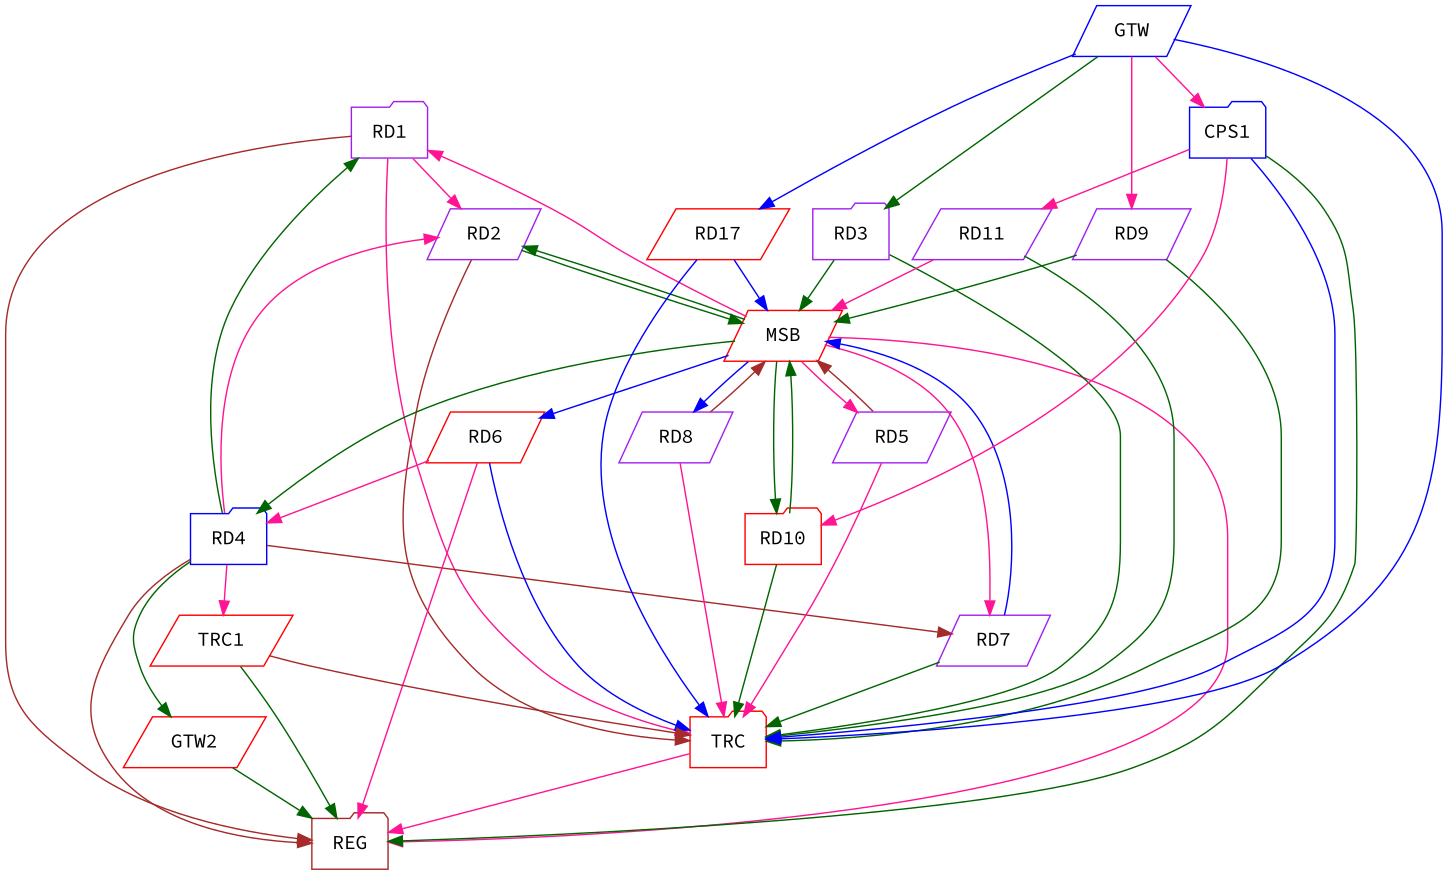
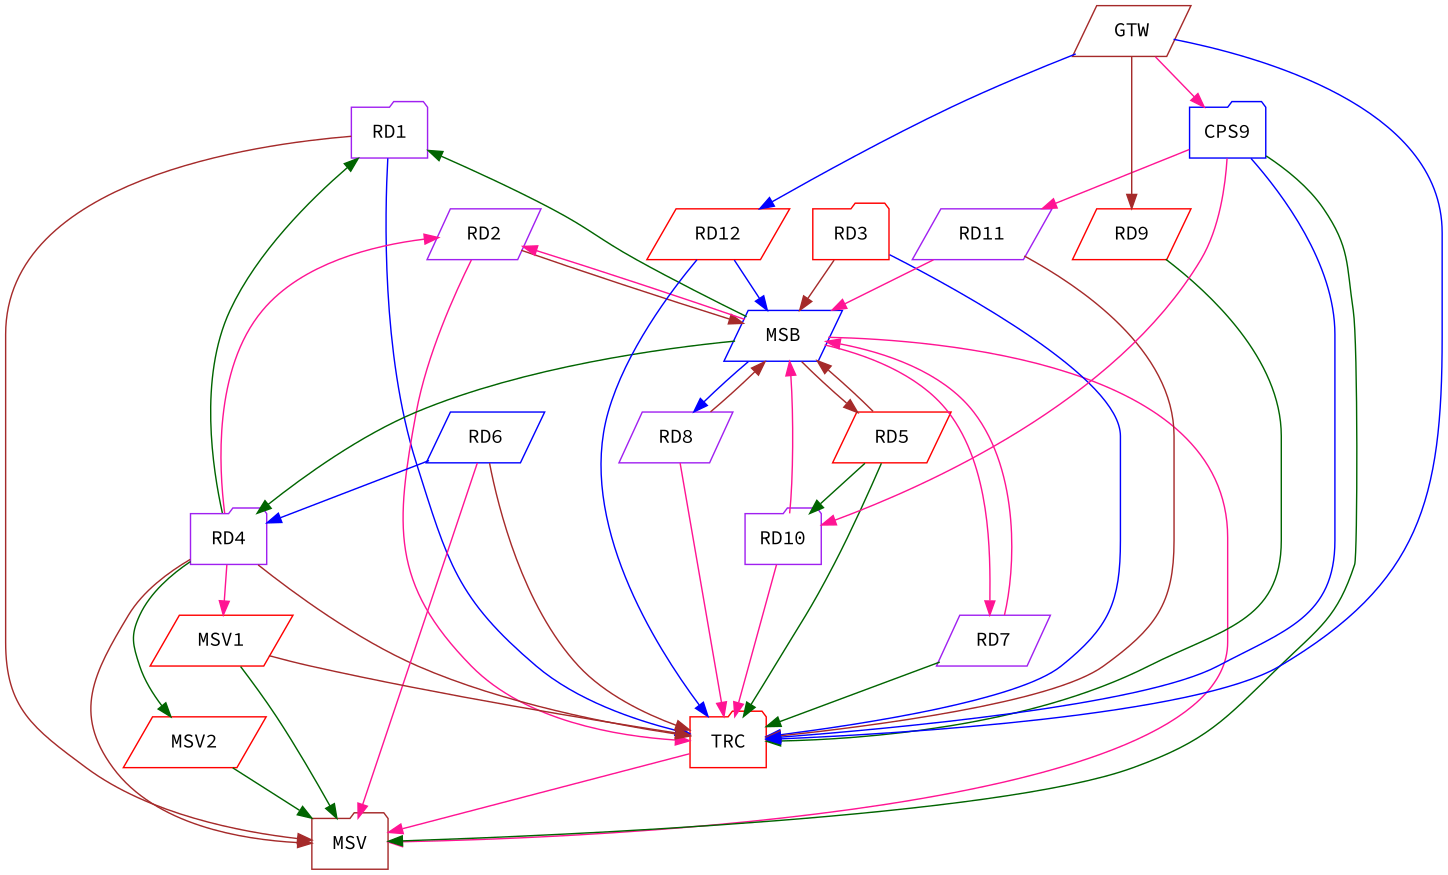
  strict digraph {
    fontname="Source Code Pro"
    node [color=purple fontname="Source Code Pro" shape=parallelogram]
    edge [color=deeppink fontname="Source Code Pro"]
    n1 [label=RD1 shape=folder]
    n2 [label=RD2]
-   n3 [color=brown label=REG shape=folder]
+   n3 [color=brown label=MSV shape=folder]
    n4 [color=red label=TRC shape=folder]
-   n5 [color=red label=MSB]
-   n6 [color=blue label=RD4 shape=folder]
-   n7 [label=RD5]
-   n8 [color=red label=RD6]
+   n5 [color=blue label=MSB]
+   n6 [label=RD4 shape=folder]
+   n7 [color=red label=RD5]
+   n8 [color=blue label=RD6]
    n9 [label=RD7]
    n10 [label=RD8]
-   n11 [color=red label=RD10 shape=folder]
-   n12 [label=RD3 shape=folder]
-   n13 [color=red label=TRC1]
-   n14 [color=red label=GTW2]
-   n15 [label=RD9]
+   n11 [label=RD10 shape=folder]
+   n12 [color=red label=RD3 shape=folder]
+   n13 [color=red label=MSV1]
+   n14 [color=red label=MSV2]
+   n15 [color=red label=RD9]
    n16 [label=RD11]
-   n17 [color=red label=RD17]
-   n18 [color=blue label=CPS1 shape=folder]
-   n19 [color=blue label=GTW]
-   n1 -> n2
+   n17 [color=red label=RD12]
+   n18 [color=blue label=CPS9 shape=folder]
+   n19 [color=brown label=GTW]
    n1 -> n3 [color=brown]
-   n1 -> n4
-   n2 -> n4 [color=brown]
-   n2 -> n5 [color=darkgreen]
+   n1 -> n4 [color=blue]
+   n2 -> n4
+   n2 -> n5 [color=brown]
    n4 -> n3
-   n5 -> n1
-   n5 -> n2 [color=darkgreen]
+   n5 -> n1 [color=darkgreen]
+   n5 -> n2
    n5 -> n3
    n5 -> n6 [color=darkgreen]
-   n5 -> n7
-   n5 -> n8 [color=blue]
+   n5 -> n7 [color=brown]
    n5 -> n9
    n5 -> n10 [color=blue]
-   n5 -> n11 [color=darkgreen]
+   n7 -> n11 [color=darkgreen]
    n6 -> n1 [color=darkgreen]
    n6 -> n2
    n6 -> n3 [color=brown]
-   n6 -> n9 [color=brown]
+   n6 -> n4 [color=brown]
    n6 -> n13
    n6 -> n14 [color=darkgreen]
-   n7 -> n4
+   n7 -> n4 [color=darkgreen]
    n7 -> n5 [color=brown]
    n8 -> n3
-   n8 -> n4 [color=blue]
-   n8 -> n6
+   n8 -> n4 [color=brown]
+   n8 -> n6 [color=blue]
    n9 -> n4 [color=darkgreen]
-   n9 -> n5 [color=blue]
+   n9 -> n5
    n10 -> n4
    n10 -> n5 [color=brown]
-   n11 -> n4 [color=darkgreen]
-   n11 -> n5 [color=darkgreen]
-   n12 -> n4 [color=darkgreen]
-   n12 -> n5 [color=darkgreen]
+   n11 -> n4
+   n11 -> n5
+   n12 -> n4 [color=blue]
+   n12 -> n5 [color=brown]
    n13 -> n3 [color=darkgreen]
    n13 -> n4 [color=brown]
    n14 -> n3 [color=darkgreen]
    n15 -> n4 [color=darkgreen]
-   n15 -> n5 [color=darkgreen]
-   n16 -> n4 [color=darkgreen]
+   n16 -> n4 [color=brown]
    n16 -> n5
    n17 -> n4 [color=blue]
    n17 -> n5 [color=blue]
    n18 -> n3 [color=darkgreen]
    n18 -> n4 [color=blue]
    n18 -> n11
    n18 -> n16
    n19 -> n4 [color=blue]
-   n19 -> n12 [color=darkgreen]
-   n19 -> n15
+   n19 -> n15 [color=brown]
    n19 -> n17 [color=blue]
    n19 -> n18
  }
